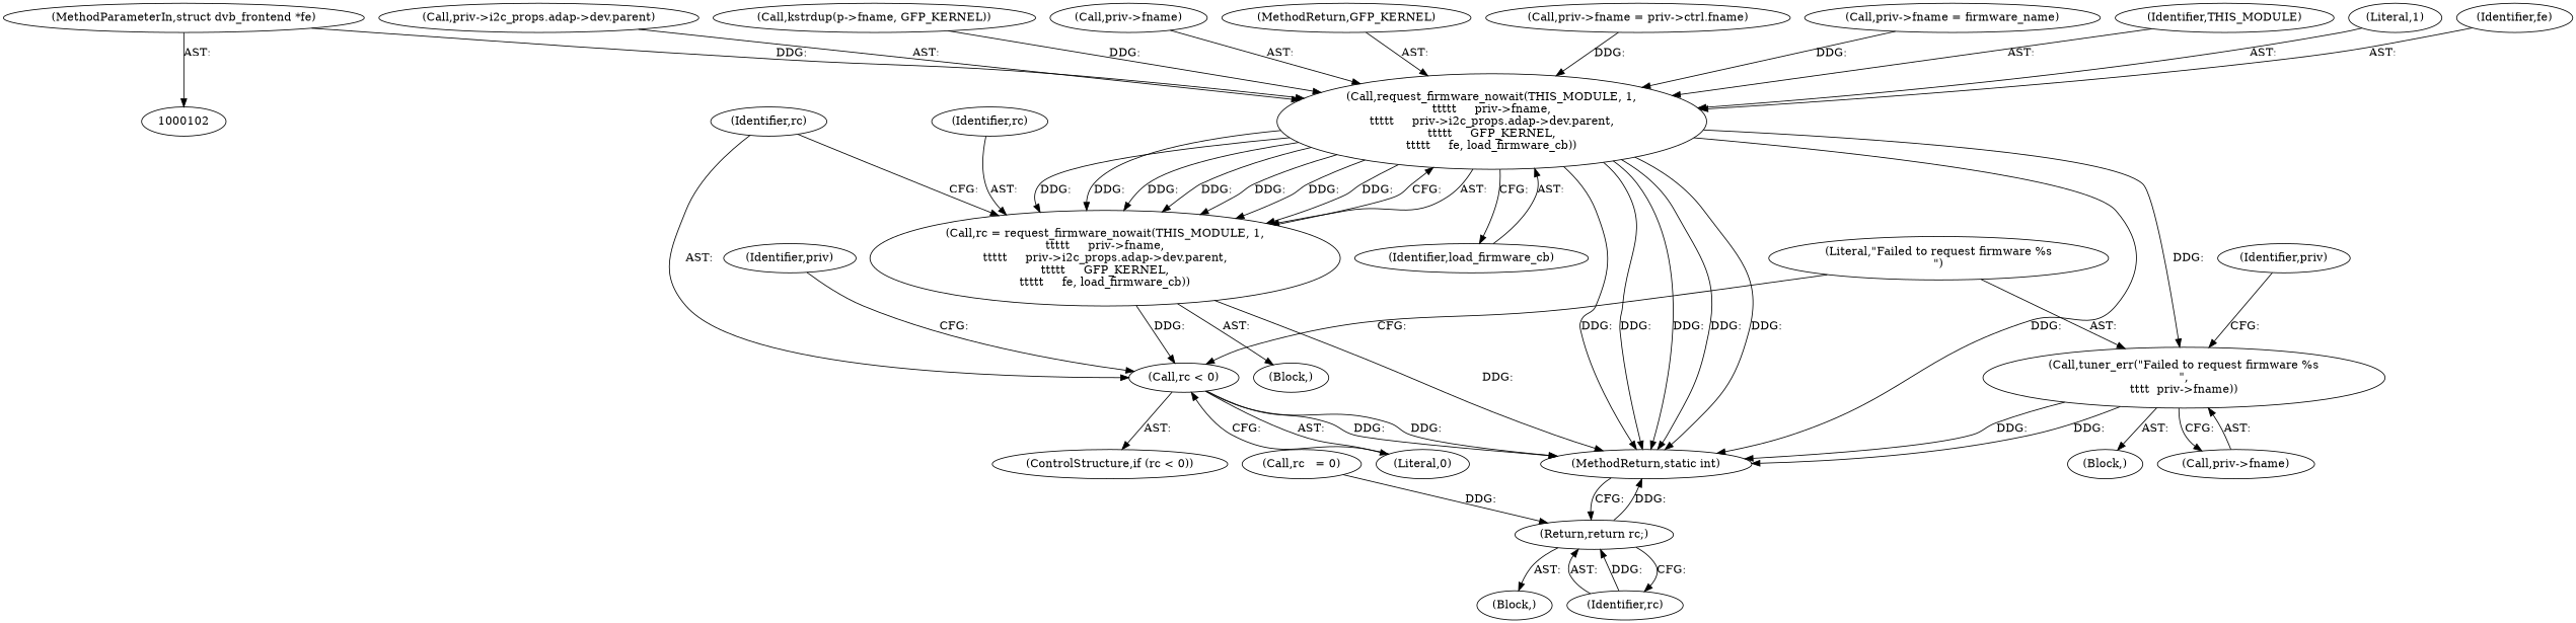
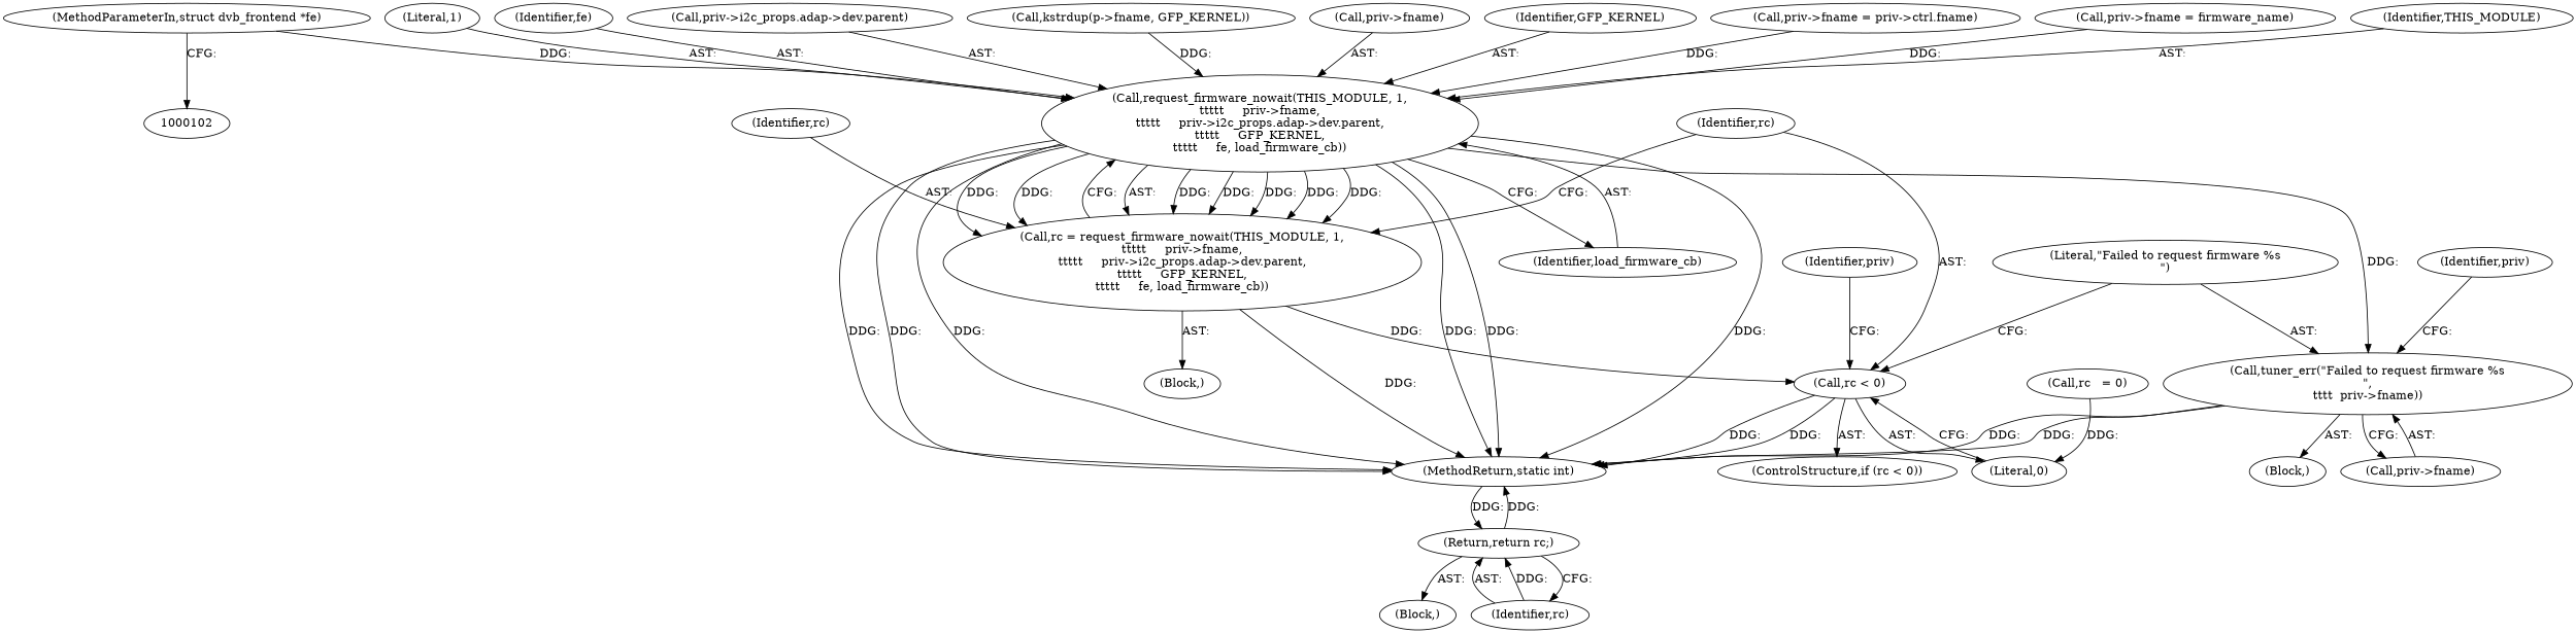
  digraph {
    n1 [label="(MethodParameterIn,struct dvb_frontend *fe)"]
    n2 [label="(Call,request_firmware_nowait(THIS_MODULE, 1,\n\t\t\t\t\t     priv->fname,\n\t\t\t\t\t     priv->i2c_props.adap->dev.parent,\n\t\t\t\t\t     GFP_KERNEL,\n\t\t\t\t\t     fe, load_firmware_cb))"]
    1000102
    n4 [label="(MethodReturn,static int)"]
    n5 [label="(Call,rc = request_firmware_nowait(THIS_MODULE, 1,\n\t\t\t\t\t     priv->fname,\n\t\t\t\t\t     priv->i2c_props.adap->dev.parent,\n\t\t\t\t\t     GFP_KERNEL,\n\t\t\t\t\t     fe, load_firmware_cb))"]
    n6 [label="(Call,tuner_err(\"Failed to request firmware %s\n\",\n\t\t\t\t  priv->fname))"]
    n7 [label="(Identifier,load_firmware_cb)"]
    n8 [label="(Return,return rc;)"]
    n9 [label="(Call,rc < 0)"]
    n10 [label="(Block,)"]
    n11 [label="(Block,)"]
    n12 [label="(Call,priv->fname)"]
    n13 [label="(Literal,0)"]
    n14 [label="(ControlStructure,if (rc < 0))"]
    n15 [label="(Block,)"]
    n16 [label="(Identifier,rc)"]
    n17 [label="(Identifier,priv)"]
    n18 [label="(Identifier,rc)"]
    n19 [label="(Literal,1)"]
    n20 [label="(Identifier,fe)"]
    n21 [label="(Call,priv->i2c_props.adap->dev.parent)"]
    n22 [label="(Call,kstrdup(p->fname, GFP_KERNEL))"]
    n23 [label="(Literal,\"Failed to request firmware %s\n\")"]
    n24 [label="(Identifier,priv)"]
    n25 [label="(Call,priv->fname)"]
    n26 [label="(Call,rc   = 0)"]
    n27 [label="(Identifier,rc)"]
-   n28 [label="(MethodReturn,GFP_KERNEL)"]
+   n28 [label="(Identifier,GFP_KERNEL)"]
    n29 [label="(Call,priv->fname = priv->ctrl.fname)"]
    n30 [label="(Call,priv->fname = firmware_name)"]
    n31 [label="(Identifier,THIS_MODULE)"]
    n1 -> n2 [label="DDG: "]
-   n1 -> 1000102 [label="AST: "]
+   n1 -> 1000102 [label="CFG: "]
    n2 -> n4 [label="DDG: "]
    n2 -> n4 [label="DDG: "]
    n2 -> n4 [label="DDG: "]
    n2 -> n4 [label="DDG: "]
    n2 -> n4 [label="DDG: "]
    n2 -> n4 [label="DDG: "]
    n2 -> n5 [label="AST: "]
    n2 -> n5 [label="DDG: "]
    n2 -> n5 [label="DDG: "]
    n2 -> n5 [label="DDG: "]
    n2 -> n5 [label="DDG: "]
    n2 -> n5 [label="DDG: "]
    n2 -> n5 [label="DDG: "]
    n2 -> n5 [label="DDG: "]
    n2 -> n6 [label="DDG: "]
    n2 -> n7 [label="CFG: "]
-   n4 -> n8 [label="CFG: "]
+   n4 -> n8 [label="DDG: "]
    n5 -> n2 [label="CFG: "]
    n5 -> n4 [label="DDG: "]
    n5 -> n9 [label="DDG: "]
    n5 -> n10 [label="AST: "]
    n6 -> n4 [label="DDG: "]
    n6 -> n4 [label="DDG: "]
    n6 -> n11 [label="AST: "]
    n6 -> n12 [label="CFG: "]
    n7 -> n2 [label="AST: "]
    n8 -> n4 [label="DDG: "]
    n8 -> n15 [label="AST: "]
    n8 -> n16 [label="CFG: "]
    n9 -> n4 [label="DDG: "]
    n9 -> n4 [label="DDG: "]
    n9 -> n13 [label="AST: "]
    n9 -> n14 [label="AST: "]
    n12 -> n6 [label="AST: "]
    n13 -> n9 [label="CFG: "]
    n16 -> n8 [label="AST: "]
    n16 -> n8 [label="DDG: "]
    n17 -> n6 [label="CFG: "]
    n18 -> n5 [label="CFG: "]
    n18 -> n9 [label="AST: "]
    n19 -> n2 [label="AST: "]
    n20 -> n2 [label="AST: "]
    n21 -> n2 [label="AST: "]
    n22 -> n2 [label="DDG: "]
    n23 -> n6 [label="AST: "]
    n23 -> n9 [label="CFG: "]
    n24 -> n9 [label="CFG: "]
    n25 -> n2 [label="AST: "]
-   n26 -> n8 [label="DDG: "]
+   n26 -> n13 [label="DDG: "]
    n27 -> n5 [label="AST: "]
    n28 -> n2 [label="AST: "]
    n29 -> n2 [label="DDG: "]
    n30 -> n2 [label="DDG: "]
    n31 -> n2 [label="AST: "]
  }
